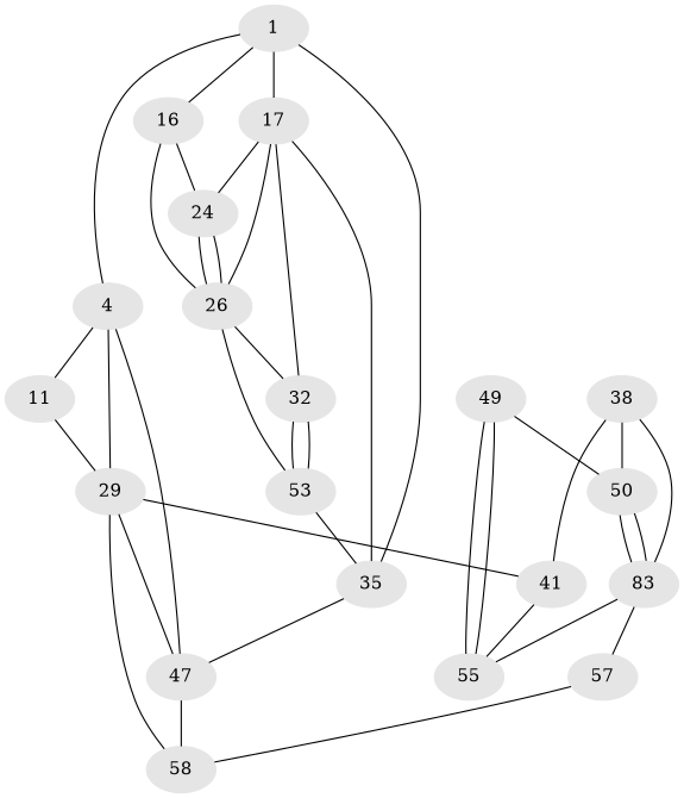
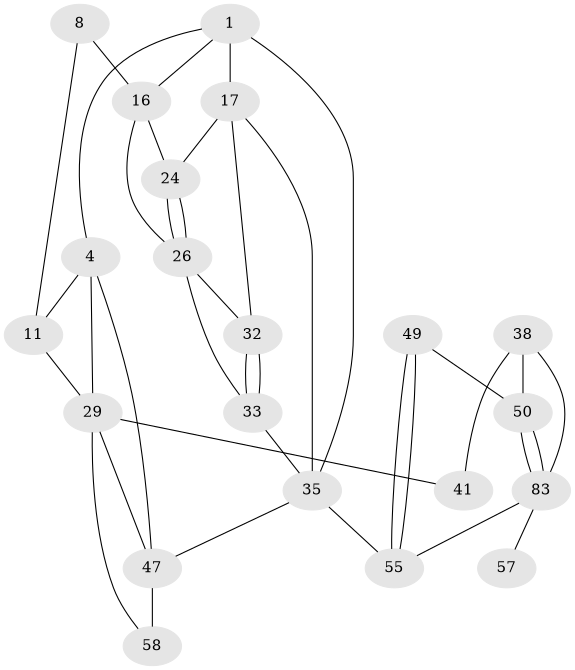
  graph {
    node [color=gray90 style=filled]
    1 [super="+2+7"]
    4 [super="+5+25"]
    16 [super="+19"]
    17 [super="+31+18"]
    35 [super="+36+37"]
    11 [super="+14"]
    29 [super="+44"]
    47
+   8 [super="+13"]
    24
    26 [super="+27+30"]
    32
    55 [super="+56"]
    41 [super="+42"]
    58 [super="+59"]
-   33 [super="+34" label=53]
+   33 [super="+34"]
    38 [super="+39"]
    50
    n19 [label=83 super="+54"]
    49
    57 [super="+62"]
    1 -- 4
    1 -- 16
    1 -- 17 [weight=2]
    1 -- 35
    4 -- 11
    4 -- 29
    4 -- 47
    16 -- 24
    16 -- 26
    17 -- 35
    17 -- 24
-   17 -- 26
    17 -- 32
    35 -- 47
-   41 -- 55
+   35 -- 55
    11 -- 29
    29 -- 47
    29 -- 41 [weight=2]
    29 -- 58
    47 -- 58
+   8 -- 16
+   8 -- 11
    24 -- 26
    24 -- 26
    26 -- 32
    26 -- 33
    32 -- 33
    32 -- 33
    33 -- 35
    38 -- 41
    38 -- 50
    38 -- n19
    50 -- n19
    50 -- n19
    n19 -- 55
    n19 -- 57
    49 -- 55
    49 -- 55
    49 -- 50
-   57 -- 58
  }
